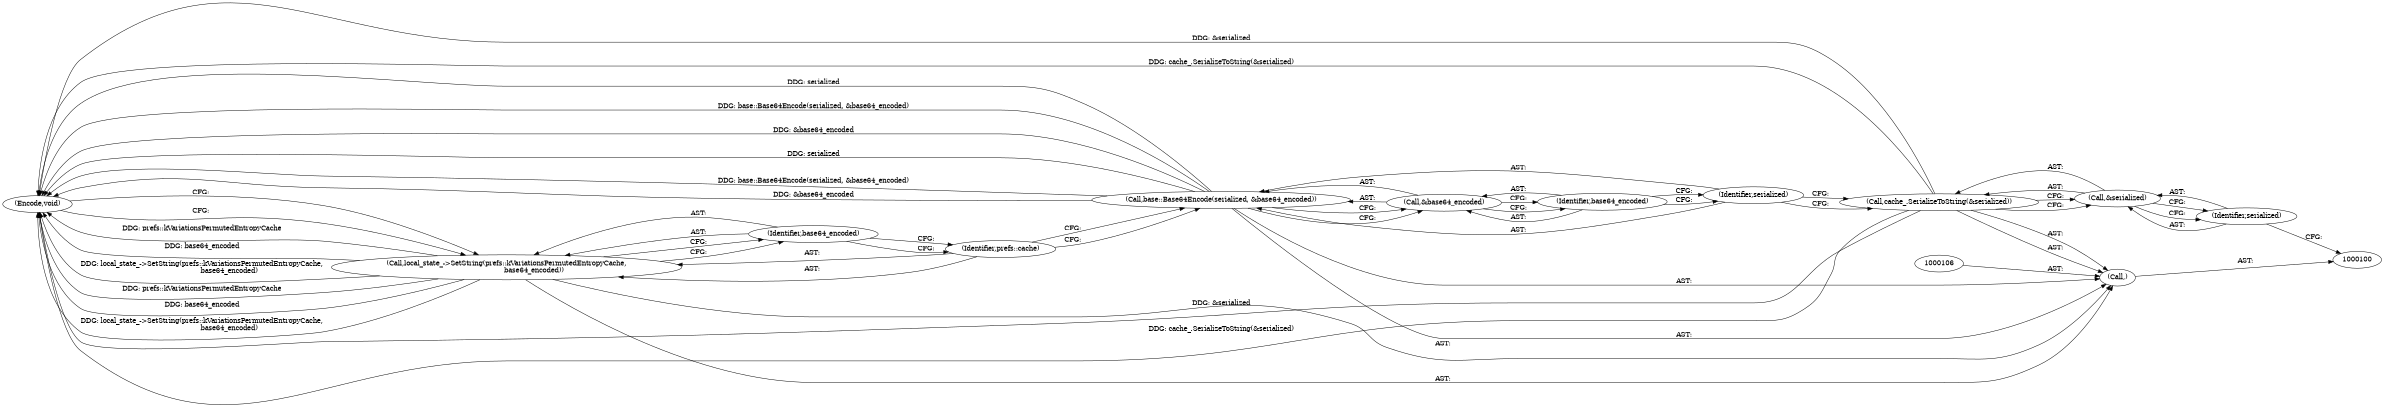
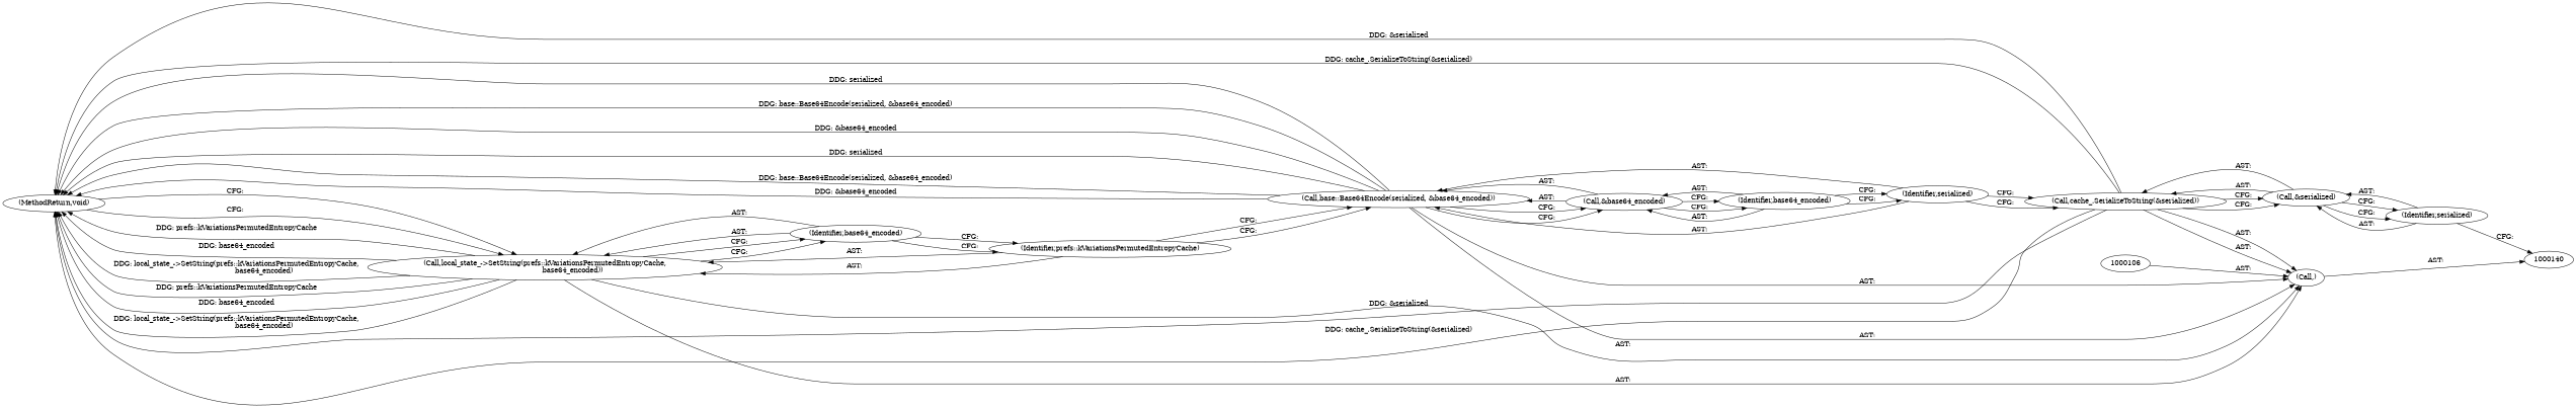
  digraph {
    rankdir=LR
-   n1 [label="(Encode,void)"]
+   n1 [label="(MethodReturn,void)"]
    n2 [label="(Call,local_state_->SetString(prefs::kVariationsPermutedEntropyCache,\n                          base64_encoded))"]
    n3 [label="(Call,)"]
    n4 [label="(Identifier,base64_encoded)"]
-   1000100
+   1000100 [label=1000140]
    n6 [label="(Call,cache_.SerializeToString(&serialized))"]
    n7 [label="(Call,&serialized)"]
    n8 [label="(Identifier,serialized)"]
    n9 [label="(Identifier,serialized)"]
    n10 [label="(Call,base::Base64Encode(serialized, &base64_encoded))"]
    n11 [label="(Call,&base64_encoded)"]
    n12 [label="(Identifier,base64_encoded)"]
-   n13 [label="(Identifier,prefs::cache)"]
+   n13 [label="(Identifier,prefs::kVariationsPermutedEntropyCache)"]
    1000106
    n1 -> n2 [label="CFG: "]
    n1 -> n2 [label="CFG: "]
    n2 -> n1 [label="DDG: prefs::kVariationsPermutedEntropyCache"]
    n2 -> n1 [label="DDG: base64_encoded"]
    n2 -> n1 [label="DDG: local_state_->SetString(prefs::kVariationsPermutedEntropyCache,\n                          base64_encoded)"]
    n2 -> n1 [label="DDG: prefs::kVariationsPermutedEntropyCache"]
    n2 -> n1 [label="DDG: base64_encoded"]
    n2 -> n1 [label="DDG: local_state_->SetString(prefs::kVariationsPermutedEntropyCache,\n                          base64_encoded)"]
    n2 -> n3 [label="AST: "]
    n2 -> n3 [label="AST: "]
    n2 -> n4 [label="CFG: "]
    n2 -> n4 [label="CFG: "]
    n3 -> 1000100 [label="AST: "]
    n4 -> n2 [label="AST: "]
    n4 -> n2 [label="AST: "]
    n4 -> n13 [label="CFG: "]
    n4 -> n13 [label="CFG: "]
    n6 -> n1 [label="DDG: &serialized"]
    n6 -> n1 [label="DDG: cache_.SerializeToString(&serialized)"]
    n6 -> n1 [label="DDG: &serialized"]
    n6 -> n1 [label="DDG: cache_.SerializeToString(&serialized)"]
    n6 -> n3 [label="AST: "]
    n6 -> n3 [label="AST: "]
    n6 -> n7 [label="CFG: "]
    n6 -> n7 [label="CFG: "]
    n7 -> n6 [label="AST: "]
    n7 -> n6 [label="AST: "]
    n7 -> n8 [label="CFG: "]
    n7 -> n8 [label="CFG: "]
    n8 -> 1000100 [label="CFG: "]
    n8 -> n7 [label="AST: "]
    n8 -> n7 [label="AST: "]
    n9 -> n6 [label="CFG: "]
    n9 -> n6 [label="CFG: "]
    n9 -> n10 [label="AST: "]
    n9 -> n10 [label="AST: "]
    n10 -> n1 [label="DDG: serialized"]
    n10 -> n1 [label="DDG: base::Base64Encode(serialized, &base64_encoded)"]
    n10 -> n1 [label="DDG: &base64_encoded"]
    n10 -> n1 [label="DDG: serialized"]
    n10 -> n1 [label="DDG: base::Base64Encode(serialized, &base64_encoded)"]
    n10 -> n1 [label="DDG: &base64_encoded"]
    n10 -> n3 [label="AST: "]
    n10 -> n3 [label="AST: "]
    n10 -> n11 [label="CFG: "]
    n10 -> n11 [label="CFG: "]
    n11 -> n10 [label="AST: "]
    n11 -> n10 [label="AST: "]
    n11 -> n12 [label="CFG: "]
    n11 -> n12 [label="CFG: "]
    n12 -> n9 [label="CFG: "]
    n12 -> n9 [label="CFG: "]
    n12 -> n11 [label="AST: "]
    n12 -> n11 [label="AST: "]
    n13 -> n2 [label="AST: "]
    n13 -> n2 [label="AST: "]
    n13 -> n10 [label="CFG: "]
    n13 -> n10 [label="CFG: "]
    1000106 -> n3 [label="AST: "]
  }
